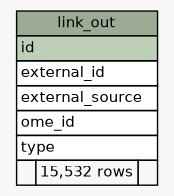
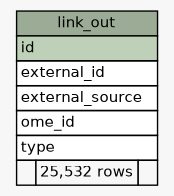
  digraph {
    bgcolor="#f7f7f7"
    fontname=Helvetica
    fontsize=11
    nodesep=0.18
    rankdir=RL
    ranksep=0.46
-   n1 [fontname=Helvetica fontsize=11 label=<     <TABLE BORDER="0" CELLBORDER="1" CELLSPACING="0" BGCOLOR="#ffffff">       <TR><TD COLSPAN="3" BGCOLOR="#9bab96" ALIGN="CENTER">link_out</TD></TR>       <TR><TD PORT="id" COLSPAN="3" BGCOLOR="#bed1b8" ALIGN="LEFT">id</TD></TR>       <TR><TD PORT="external_id" COLSPAN="3" ALIGN="LEFT">external_id</TD></TR>       <TR><TD PORT="external_source" COLSPAN="3" ALIGN="LEFT">external_source</TD></TR>       <TR><TD PORT="ome_id" COLSPAN="3" ALIGN="LEFT">ome_id</TD></TR>       <TR><TD PORT="type" COLSPAN="3" ALIGN="LEFT">type</TD></TR>       <TR><TD ALIGN="LEFT" BGCOLOR="#f7f7f7">  </TD><TD ALIGN="RIGHT" BGCOLOR="#f7f7f7">15,532 rows</TD><TD ALIGN="RIGHT" BGCOLOR="#f7f7f7">  </TD></TR>     </TABLE>> shape=plaintext]
+   n1 [fontname=Helvetica fontsize=11 label=<     <TABLE BORDER="0" CELLBORDER="1" CELLSPACING="0" BGCOLOR="#ffffff">       <TR><TD COLSPAN="3" BGCOLOR="#9bab96" ALIGN="CENTER">link_out</TD></TR>       <TR><TD PORT="id" COLSPAN="3" BGCOLOR="#bed1b8" ALIGN="LEFT">id</TD></TR>       <TR><TD PORT="external_id" COLSPAN="3" ALIGN="LEFT">external_id</TD></TR>       <TR><TD PORT="external_source" COLSPAN="3" ALIGN="LEFT">external_source</TD></TR>       <TR><TD PORT="ome_id" COLSPAN="3" ALIGN="LEFT">ome_id</TD></TR>       <TR><TD PORT="type" COLSPAN="3" ALIGN="LEFT">type</TD></TR>       <TR><TD ALIGN="LEFT" BGCOLOR="#f7f7f7">  </TD><TD ALIGN="RIGHT" BGCOLOR="#f7f7f7">25,532 rows</TD><TD ALIGN="RIGHT" BGCOLOR="#f7f7f7">  </TD></TR>     </TABLE>> shape=plaintext]
  }
